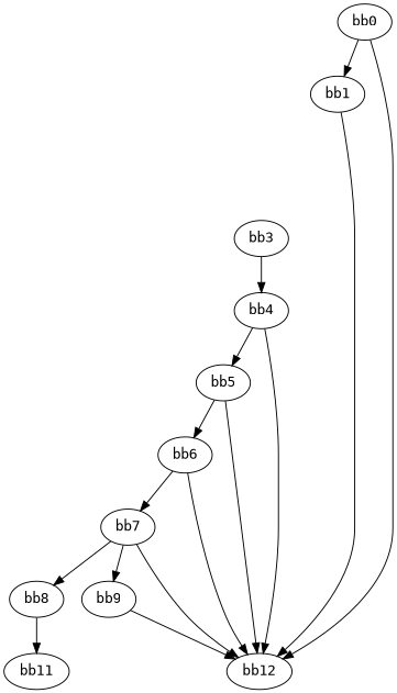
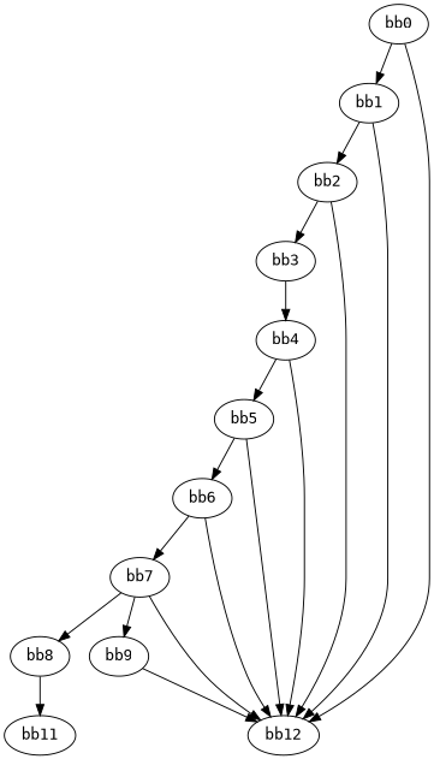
  digraph {
    fontname="DejaVu Sans Mono"
    node [fontname="DejaVu Sans Mono"]
    edge [fontname="DejaVu Sans Mono"]
    n1 [label="bb0\l"]
    n2 [label="bb1\l"]
    n3 [label="bb12\l"]
+   n4 [label="bb2\l"]
    n5 [label="bb3\l"]
    n6 [label="bb4\l"]
    n7 [label="bb5\l"]
    n8 [label="bb6\l"]
    n9 [label="bb7\l"]
    n10 [label="bb8\l"]
    n11 [label="bb9\l"]
    n12 [label="bb11\l"]
    n1 -> n2
    n1 -> n3
    n2 -> n3
+   n2 -> n4
+   n4 -> n3
+   n4 -> n5
    n5 -> n6
    n6 -> n3
    n6 -> n7
    n7 -> n3
    n7 -> n8
    n8 -> n3
    n8 -> n9
    n9 -> n3
    n9 -> n10
    n9 -> n11
    n10 -> n12
    n11 -> n3
  }
